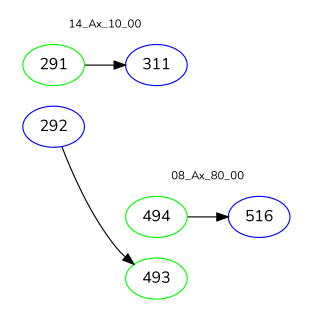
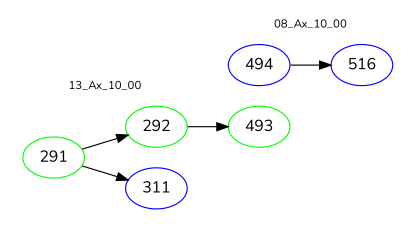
  digraph {
    fontname=Nunito
    rankdir=LR
    node [color=green fontname=Nunito]
    edge [color=black fontname=Nunito]
    n1 [label=291]
    n2 [color=blue label=311]
-   n3 [color=blue label=292]
-   n4 [label=494]
+   n3 [label=292]
+   n4 [color=blue label=494]
    n5 [label=493]
    n6 [color=blue label=516]
    subgraph cluster_1 {
      color=white
      fontsize=10
-     label="14_Ax_10_00"
+     label="13_Ax_10_00"
      n1
      n2
      n3
    }
    subgraph cluster_2 {
      color=white
      fontsize=10
-     label="08_Ax_80_00"
+     label="08_Ax_10_00"
      n4
      n5
      n6
    }
    n1 -> n2
+   n1 -> n3
    n3 -> n5
    n4 -> n6
  }
